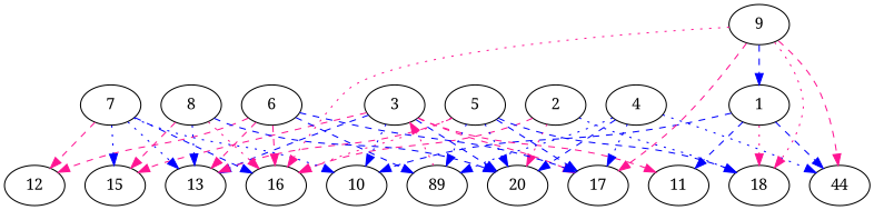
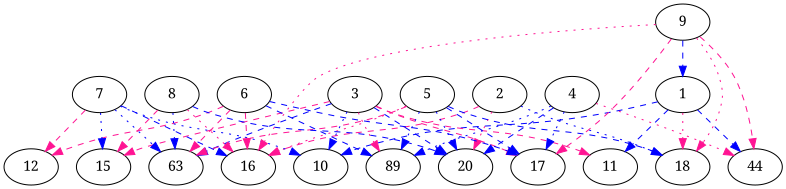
  digraph {
    fontname="Noto Serif"
    node [alpha=0.01 fontname="Noto Serif"]
    edge [color=blue fontname="Noto Serif" style=dashed]
    1 [expect_size=34290688]
    10 [alpha=0.13 expect_size=45836288]
    11 [alpha=0.07 expect_size=44663808]
    n4 [alpha=0.13 expect_size=50490368 label=44]
    18 [alpha=0.10 expect_size=8265728]
    2 [alpha=0.18 expect_size=47733760]
    16 [alpha=0.13 expect_size=41304064]
    20 [alpha=0.06 expect_size=6832128]
    3 [alpha=0.04 expect_size=30432256]
-   13 [alpha=0.19 expect_size=40845312]
+   13 [alpha=0.19 expect_size=40845312 label=63]
    15 [alpha=0.18 expect_size=45273088]
    17 [alpha=0.16 expect_size=44055552]
    n13 [expect_size=10332160 label=89]
    4 [alpha=0.18 expect_size=33225728]
    5 [alpha=0.18 expect_size=50507776]
    6 [expect_size=19957760]
    12 [alpha=0.14 expect_size=46380032]
    7 [alpha=0.05 expect_size=49491968]
    8 [expect_size=17593344]
    9 [alpha=0.19 expect_size=30055424]
    1 -> 10
    1 -> 11
    1 -> n4
    1 -> 18 [color=deeppink style=dotted]
    2 -> 18 [style=dotted]
    2 -> 16 [color=deeppink]
    2 -> 20 [color=deeppink style=dotted]
    3 -> 10 [style=dotted]
    3 -> 11 [color=deeppink]
    3 -> 20
    3 -> 13
    3 -> 15 [color=deeppink]
    3 -> 17 [color=deeppink]
-   n13 -> 3 [color=deeppink style=dotted]
-   4 -> n4 [style=dotted]
+   3 -> n13 [color=deeppink style=dotted]
+   4 -> n4 [color=deeppink style=dotted]
    4 -> 20
    4 -> 17 [style=dotted]
    4 -> n13 [style=dotted]
    5 -> 18
    5 -> 16 [color=deeppink style=dotted]
    5 -> 20 [style=dotted]
    5 -> 13 [color=deeppink]
    5 -> 17
    5 -> n13 [style=dotted]
    6 -> 16 [color=deeppink]
    6 -> 13 [color=deeppink]
    6 -> 17
    6 -> n13
    6 -> 12 [color=deeppink]
    7 -> 10 [style=dotted]
    7 -> 16
    7 -> 13 [style=dotted]
    7 -> 15 [style=dotted]
    7 -> 12 [color=deeppink]
    8 -> 16 [color=deeppink style=dotted]
    8 -> 20
    8 -> 13 [style=dotted]
    8 -> 15 [color=deeppink]
    9 -> 1
    9 -> n4 [color=deeppink]
    9 -> 18 [color=deeppink style=dotted]
    9 -> 16 [color=deeppink style=dotted]
    9 -> 17 [color=deeppink]
  }
